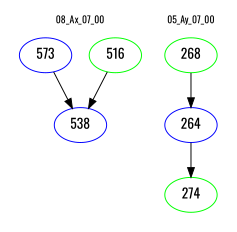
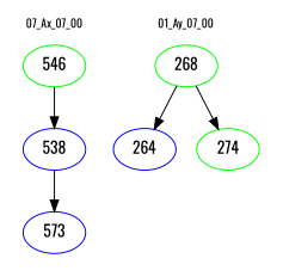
  digraph {
    fontname=Oswald
    node [color=green fontname=Oswald]
    edge [color=black fontname=Oswald]
-   n1 [label=516]
+   n1 [label=546]
    n2 [color=blue label=538]
    n3 [color=blue label=573]
    n4 [label=268]
    n5 [color=blue label=264]
    n6 [label=274]
    subgraph cluster_1 {
      color=white
      fontsize=10
-     label="08_Ax_07_00"
+     label="07_Ax_07_00"
      n1
      n2
      n3
    }
    subgraph cluster_2 {
      color=white
      fontsize=10
-     label="05_Ay_07_00"
+     label="01_Ay_07_00"
      n4
      n5
      n6
    }
    n1 -> n2
-   n3 -> n2
+   n2 -> n3
    n4 -> n5
-   n5 -> n6
+   n4 -> n6
  }
